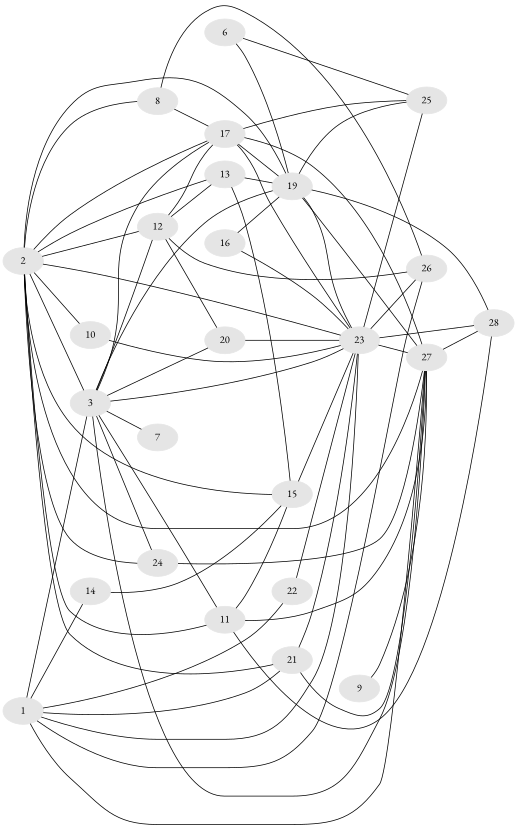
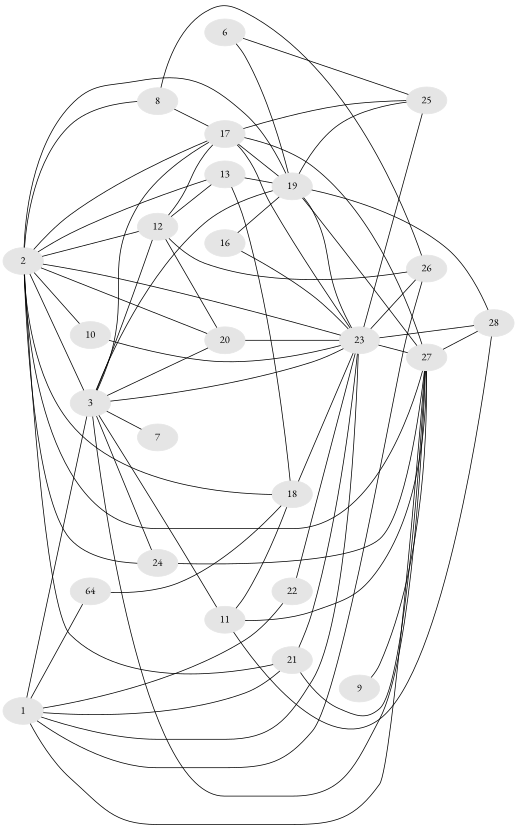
  graph {
    fontname="EB Garamond"
    rankdir=LR
    node [color=gray90 fontname="EB Garamond" style=filled]
    edge [fontname="EB Garamond" weight=1.0]
    1
    3
-   14
+   14 [label=64]
    21
    22
    23
    26
    27
    11
    12
    17
    19
    24
    7
    20
-   15
+   15 [label=18]
    25
    28
    2
    8
    10
    13
    6
    9
    16
    1 -- 3
    1 -- 14
    1 -- 21
    1 -- 22
    1 -- 23
    1 -- 26
    1 -- 27
    3 -- 23 [weight=9.0]
    3 -- 27 [weight=2.0]
    3 -- 11
    3 -- 12
    3 -- 17 [weight=5.0]
    3 -- 19 [weight=4.0]
    3 -- 24
    3 -- 7 [weight=3.0]
    3 -- 20
    14 -- 15
    21 -- 23 [weight=3.0]
    21 -- 27 [weight=2.0]
    22 -- 23 [weight=3.0]
    23 -- 26
    23 -- 27 [weight=6.0]
    23 -- 25 [weight=5.0]
    23 -- 28
    27 -- 28
    11 -- 27
    11 -- 15
    11 -- 28
    12 -- 26
    12 -- 17
    12 -- 20 [weight=2.0]
    12 -- 13
    17 -- 23 [weight=8.0]
    17 -- 27 [weight=3.0]
    17 -- 19 [weight=3.0]
    17 -- 25
    19 -- 23 [weight=3.0]
    19 -- 27
    19 -- 25
    19 -- 28 [weight=2.0]
    24 -- 27
    20 -- 23 [weight=3.0]
    15 -- 23
    2 -- 3 [weight=2.0]
    2 -- 21
    2 -- 23 [weight=5.0]
    2 -- 27 [weight=2.0]
-   2 -- 11
+   2 -- 20
    2 -- 12
    2 -- 17 [weight=2.0]
    2 -- 19 [weight=2.0]
    2 -- 24
    2 -- 15 [weight=2.0]
    2 -- 8
    2 -- 10
    2 -- 13
    8 -- 26
    8 -- 17
    10 -- 23
    13 -- 19 [weight=2.0]
    13 -- 15
    6 -- 19
    6 -- 25
    9 -- 27
    16 -- 23
    16 -- 19
  }
